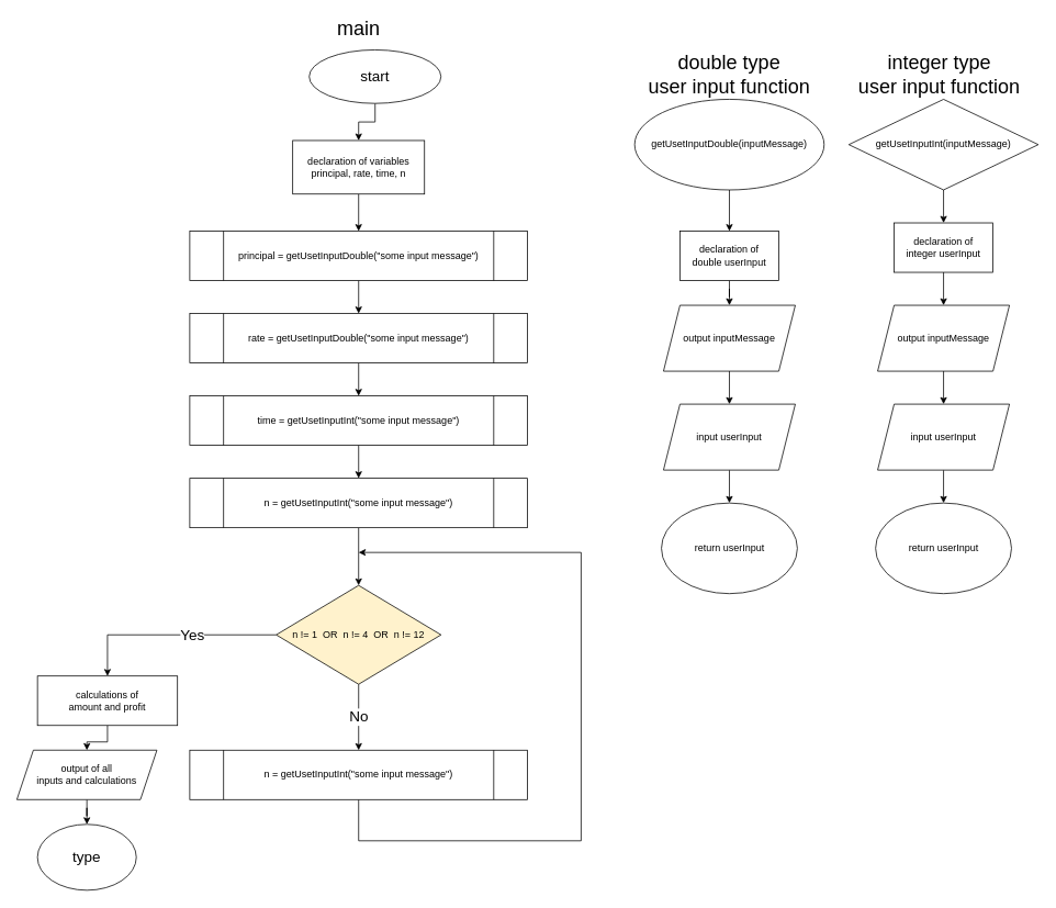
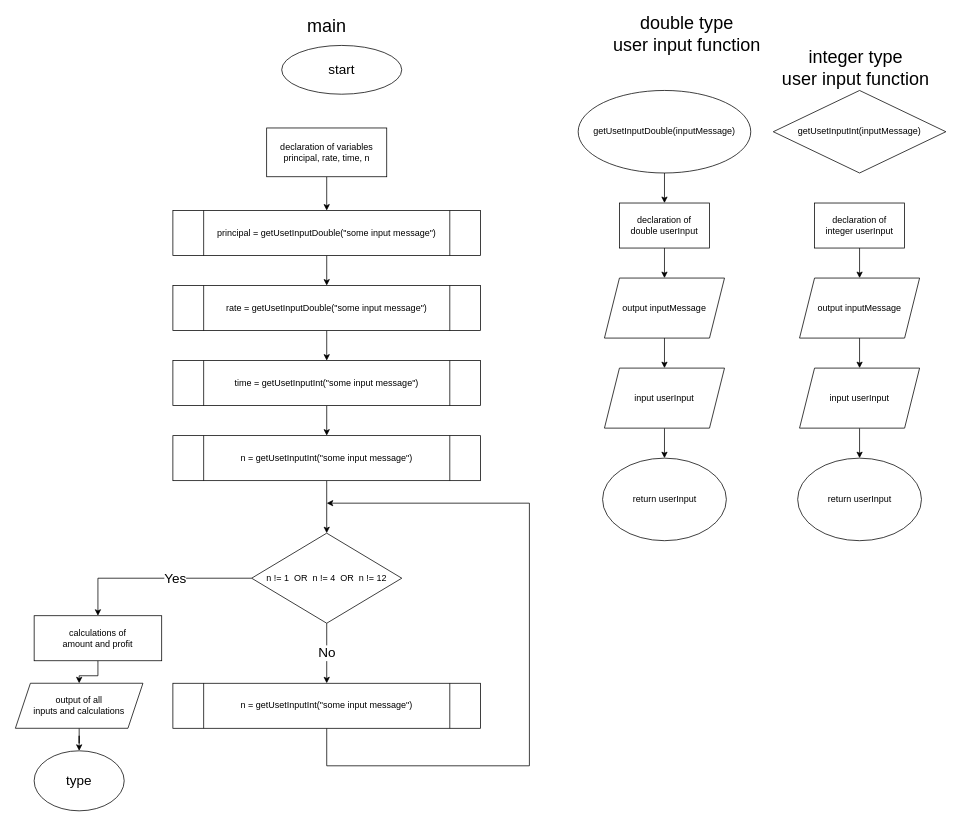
  <mxCell id="0" />
  <mxCell id="1" parent="0" />
- <mxCell id="2" style="edgeStyle=orthogonalEdgeStyle;rounded=0;orthogonalLoop=1;jettySize=auto;html=1;exitX=0.5;exitY=1;exitDx=0;exitDy=0;entryX=0.5;entryY=0;entryDx=0;entryDy=0;" parent="1" source="3" target="5" edge="1"><mxGeometry relative="1" as="geometry" /></mxCell>
  <mxCell id="3" value="&lt;font style=&quot;font-size: 18px;&quot;&gt;start&lt;/font&gt;" style="ellipse;whiteSpace=wrap;html=1;" parent="1" vertex="1"><mxGeometry x="374.89" y="60" width="160" height="65" as="geometry" /></mxCell>
  <mxCell id="4" value="" style="edgeStyle=orthogonalEdgeStyle;rounded=0;orthogonalLoop=1;jettySize=auto;html=1;" edge="1" parent="1" source="5" target="11"><mxGeometry relative="1" as="geometry" /></mxCell>
  <mxCell id="5" value="declaration of variables&lt;div&gt;&lt;div&gt;principal, rate, time, n&lt;/div&gt;&lt;/div&gt;" style="rounded=0;whiteSpace=wrap;html=1;" parent="1" vertex="1"><mxGeometry x="354.89" y="170" width="160" height="65" as="geometry" /></mxCell>
  <mxCell id="6" value="&lt;font style=&quot;font-size: 18px;&quot;&gt;No&lt;/font&gt;" style="edgeStyle=orthogonalEdgeStyle;rounded=0;orthogonalLoop=1;jettySize=auto;html=1;entryX=0.5;entryY=0;entryDx=0;entryDy=0;" edge="1" parent="1" source="9" target="19"><mxGeometry relative="1" as="geometry" /></mxCell>
  <mxCell id="7" style="edgeStyle=orthogonalEdgeStyle;rounded=0;orthogonalLoop=1;jettySize=auto;html=1;entryX=0.5;entryY=0;entryDx=0;entryDy=0;" edge="1" parent="1" source="9" target="21"><mxGeometry relative="1" as="geometry" /></mxCell>
  <mxCell id="8" value="&lt;font style=&quot;font-size: 18px;&quot;&gt;Yes&lt;/font&gt;" style="edgeLabel;html=1;align=center;verticalAlign=middle;resizable=0;points=[];" vertex="1" connectable="0" parent="7"><mxGeometry x="-0.198" relative="1" as="geometry"><mxPoint as="offset" /></mxGeometry></mxCell>
- <mxCell id="9" value="n != 1&amp;nbsp; OR&amp;nbsp; n != 4&amp;nbsp; OR&amp;nbsp; n != 12" style="rhombus;whiteSpace=wrap;html=1;fillColor=#fff2cc;" parent="1" vertex="1"><mxGeometry x="334.83" y="710" width="200.11" height="120" as="geometry" /></mxCell>
+ <mxCell id="9" value="n != 1&amp;nbsp; OR&amp;nbsp; n != 4&amp;nbsp; OR&amp;nbsp; n != 12" style="rhombus;whiteSpace=wrap;html=1;" parent="1" vertex="1"><mxGeometry x="334.83" y="710" width="200.11" height="120" as="geometry" /></mxCell>
  <mxCell id="10" value="" style="edgeStyle=orthogonalEdgeStyle;rounded=0;orthogonalLoop=1;jettySize=auto;html=1;" edge="1" parent="1" source="11" target="13"><mxGeometry relative="1" as="geometry" /></mxCell>
  <mxCell id="11" value="principal = getUsetInputDouble(&quot;some input message&quot;)" style="shape=process;whiteSpace=wrap;html=1;backgroundOutline=1;" vertex="1" parent="1"><mxGeometry x="229.9" y="280" width="410" height="60" as="geometry" /></mxCell>
  <mxCell id="12" value="" style="edgeStyle=orthogonalEdgeStyle;rounded=0;orthogonalLoop=1;jettySize=auto;html=1;" edge="1" parent="1" source="13" target="15"><mxGeometry relative="1" as="geometry" /></mxCell>
  <mxCell id="13" value="rate = getUsetInputDouble(&quot;some input message&quot;)" style="shape=process;whiteSpace=wrap;html=1;backgroundOutline=1;" vertex="1" parent="1"><mxGeometry x="229.9" y="380" width="410" height="60" as="geometry" /></mxCell>
  <mxCell id="14" value="" style="edgeStyle=orthogonalEdgeStyle;rounded=0;orthogonalLoop=1;jettySize=auto;html=1;" edge="1" parent="1" source="15" target="17"><mxGeometry relative="1" as="geometry" /></mxCell>
  <mxCell id="15" value="time = getUsetInputInt(&quot;some input message&quot;)" style="shape=process;whiteSpace=wrap;html=1;backgroundOutline=1;" vertex="1" parent="1"><mxGeometry x="229.9" y="480" width="410" height="60" as="geometry" /></mxCell>
  <mxCell id="16" style="edgeStyle=orthogonalEdgeStyle;rounded=0;orthogonalLoop=1;jettySize=auto;html=1;entryX=0.5;entryY=0;entryDx=0;entryDy=0;" edge="1" parent="1" source="17" target="9"><mxGeometry relative="1" as="geometry" /></mxCell>
  <mxCell id="17" value="n = getUsetInputInt(&quot;some input message&quot;)" style="shape=process;whiteSpace=wrap;html=1;backgroundOutline=1;" vertex="1" parent="1"><mxGeometry x="229.9" y="580" width="410" height="60" as="geometry" /></mxCell>
  <mxCell id="18" style="edgeStyle=orthogonalEdgeStyle;rounded=0;orthogonalLoop=1;jettySize=auto;html=1;" edge="1" parent="1" source="19"><mxGeometry relative="1" as="geometry"><mxPoint x="434.9" y="670" as="targetPoint" /><Array as="points"><mxPoint x="435" y="1020" /><mxPoint x="705" y="1020" /><mxPoint x="705" y="670" /></Array></mxGeometry></mxCell>
  <mxCell id="19" value="n = getUsetInputInt(&quot;some input message&quot;)" style="shape=process;whiteSpace=wrap;html=1;backgroundOutline=1;" vertex="1" parent="1"><mxGeometry x="229.9" y="910" width="410" height="60" as="geometry" /></mxCell>
  <mxCell id="20" value="" style="edgeStyle=orthogonalEdgeStyle;rounded=0;orthogonalLoop=1;jettySize=auto;html=1;" edge="1" parent="1" source="21" target="23"><mxGeometry relative="1" as="geometry" /></mxCell>
  <mxCell id="21" value="calculations of&lt;div&gt;amount and profit&lt;/div&gt;" style="rounded=0;whiteSpace=wrap;html=1;" vertex="1" parent="1"><mxGeometry x="45" y="820" width="170" height="60" as="geometry" /></mxCell>
  <mxCell id="22" value="" style="edgeStyle=orthogonalEdgeStyle;rounded=0;orthogonalLoop=1;jettySize=auto;html=1;" edge="1" parent="1" source="23" target="24"><mxGeometry relative="1" as="geometry" /></mxCell>
  <mxCell id="23" value="output of all&lt;br&gt;inputs and calculations" style="shape=parallelogram;perimeter=parallelogramPerimeter;whiteSpace=wrap;html=1;fixedSize=1;" vertex="1" parent="1"><mxGeometry x="20" y="910" width="170" height="60" as="geometry" /></mxCell>
  <mxCell id="24" value="&lt;font style=&quot;font-size: 18px;&quot;&gt;type&lt;/font&gt;" style="ellipse;whiteSpace=wrap;html=1;" vertex="1" parent="1"><mxGeometry x="45" y="1000" width="120" height="80" as="geometry" /></mxCell>
  <mxCell id="25" value="" style="edgeStyle=orthogonalEdgeStyle;rounded=0;orthogonalLoop=1;jettySize=auto;html=1;" edge="1" parent="1" source="26" target="28"><mxGeometry relative="1" as="geometry" /></mxCell>
  <mxCell id="26" value="getUsetInputDouble(inputMessage)" style="ellipse;whiteSpace=wrap;html=1;" vertex="1" parent="1"><mxGeometry x="770" y="120" width="230" height="110" as="geometry" /></mxCell>
  <mxCell id="27" value="" style="edgeStyle=orthogonalEdgeStyle;rounded=0;orthogonalLoop=1;jettySize=auto;html=1;" edge="1" parent="1" source="28" target="30"><mxGeometry relative="1" as="geometry" /></mxCell>
- <mxCell id="28" value="declaration of&lt;br&gt;double userInput" style="rounded=0;whiteSpace=wrap;html=1;" vertex="1" parent="1"><mxGeometry x="825" y="280" width="120" height="60" as="geometry" /></mxCell>
+ <mxCell id="28" value="declaration of&lt;br&gt;double userInput" style="rounded=0;whiteSpace=wrap;html=1;" vertex="1" parent="1"><mxGeometry x="825" y="270" width="120" height="60" as="geometry" /></mxCell>
  <mxCell id="29" value="" style="edgeStyle=orthogonalEdgeStyle;rounded=0;orthogonalLoop=1;jettySize=auto;html=1;" edge="1" parent="1" source="30" target="32"><mxGeometry relative="1" as="geometry" /></mxCell>
  <mxCell id="30" value="output inputMessage" style="shape=parallelogram;perimeter=parallelogramPerimeter;whiteSpace=wrap;html=1;fixedSize=1;" vertex="1" parent="1"><mxGeometry x="805" y="370" width="160" height="80" as="geometry" /></mxCell>
  <mxCell id="31" value="" style="edgeStyle=orthogonalEdgeStyle;rounded=0;orthogonalLoop=1;jettySize=auto;html=1;" edge="1" parent="1" source="32" target="33"><mxGeometry relative="1" as="geometry" /></mxCell>
  <mxCell id="32" value="input userInput" style="shape=parallelogram;perimeter=parallelogramPerimeter;whiteSpace=wrap;html=1;fixedSize=1;" vertex="1" parent="1"><mxGeometry x="805" y="490" width="160" height="80" as="geometry" /></mxCell>
  <mxCell id="33" value="return userInput" style="ellipse;whiteSpace=wrap;html=1;" vertex="1" parent="1"><mxGeometry x="802.5" y="610" width="165" height="110" as="geometry" /></mxCell>
- <mxCell id="34" value="" style="edgeStyle=orthogonalEdgeStyle;rounded=0;orthogonalLoop=1;jettySize=auto;html=1;" edge="1" source="35" target="37" parent="1"><mxGeometry relative="1" as="geometry" /></mxCell>
  <mxCell id="35" value="getUsetInputInt(inputMessage)" style="rhombus;whiteSpace=wrap;html=1;" vertex="1" parent="1"><mxGeometry x="1030" y="120" width="230" height="110" as="geometry" /></mxCell>
  <mxCell id="36" value="" style="edgeStyle=orthogonalEdgeStyle;rounded=0;orthogonalLoop=1;jettySize=auto;html=1;" edge="1" source="37" target="39" parent="1"><mxGeometry relative="1" as="geometry" /></mxCell>
  <mxCell id="37" value="declaration of&lt;br&gt;integer userInput" style="rounded=0;whiteSpace=wrap;html=1;" vertex="1" parent="1"><mxGeometry x="1085" y="270" width="120" height="60" as="geometry" /></mxCell>
  <mxCell id="38" value="" style="edgeStyle=orthogonalEdgeStyle;rounded=0;orthogonalLoop=1;jettySize=auto;html=1;" edge="1" source="39" target="41" parent="1"><mxGeometry relative="1" as="geometry" /></mxCell>
  <mxCell id="39" value="output inputMessage" style="shape=parallelogram;perimeter=parallelogramPerimeter;whiteSpace=wrap;html=1;fixedSize=1;" vertex="1" parent="1"><mxGeometry x="1065" y="370" width="160" height="80" as="geometry" /></mxCell>
  <mxCell id="40" value="" style="edgeStyle=orthogonalEdgeStyle;rounded=0;orthogonalLoop=1;jettySize=auto;html=1;" edge="1" source="41" target="42" parent="1"><mxGeometry relative="1" as="geometry" /></mxCell>
  <mxCell id="41" value="input userInput" style="shape=parallelogram;perimeter=parallelogramPerimeter;whiteSpace=wrap;html=1;fixedSize=1;" vertex="1" parent="1"><mxGeometry x="1065" y="490" width="160" height="80" as="geometry" /></mxCell>
  <mxCell id="42" value="return userInput" style="ellipse;whiteSpace=wrap;html=1;" vertex="1" parent="1"><mxGeometry x="1062.5" y="610" width="165" height="110" as="geometry" /></mxCell>
  <mxCell id="43" value="&lt;font style=&quot;font-size: 24px;&quot;&gt;main&lt;/font&gt;" style="text;html=1;align=center;verticalAlign=middle;whiteSpace=wrap;rounded=0;" vertex="1" parent="1"><mxGeometry x="404.88" y="20" width="60" height="30" as="geometry" /></mxCell>
- <mxCell id="44" value="&lt;span style=&quot;font-size: 24px;&quot;&gt;double type&lt;/span&gt;&lt;div&gt;&lt;span style=&quot;font-size: 24px;&quot;&gt;user input function&lt;/span&gt;&lt;/div&gt;" style="text;html=1;align=center;verticalAlign=middle;whiteSpace=wrap;rounded=0;" vertex="1" parent="1"><mxGeometry x="770" y="75" width="230" height="30" as="geometry" /></mxCell>
+ <mxCell id="44" value="&lt;span style=&quot;font-size: 24px;&quot;&gt;double type&lt;/span&gt;&lt;div&gt;&lt;span style=&quot;font-size: 24px;&quot;&gt;user input function&lt;/span&gt;&lt;/div&gt;" style="text;html=1;align=center;verticalAlign=middle;whiteSpace=wrap;rounded=0;" vertex="1" parent="1"><mxGeometry x="800" y="30" width="230" height="30" as="geometry" /></mxCell>
  <mxCell id="45" value="&lt;span style=&quot;font-size: 24px;&quot;&gt;integer type&lt;/span&gt;&lt;div&gt;&lt;span style=&quot;font-size: 24px;&quot;&gt;user input function&lt;/span&gt;&lt;/div&gt;" style="text;html=1;align=center;verticalAlign=middle;whiteSpace=wrap;rounded=0;" vertex="1" parent="1"><mxGeometry x="1025" y="75" width="230" height="30" as="geometry" /></mxCell>
